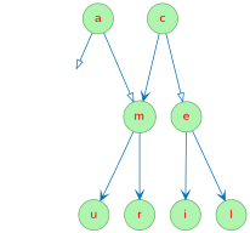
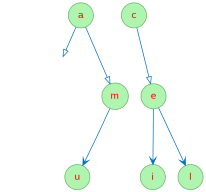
  digraph {
    node [color="#66B268" fillcolor="#AFF4AF" fontcolor=red fontname=Arial shape=circle style=filled]
    edge [arrowhead=vee color="#0070BF"]
    n1 [label=a]
    l1368884364 [style=invis]
    n3 [label=m]
    n4 [label=c]
    n5 [label=e]
    n6 [label=u]
-   n7 [label=r]
    n8 [label=i]
    n9 [label=l]
    n1 -> l1368884364 [arrowhead=onormal]
    n1 -> n3 [arrowhead=onormal]
    n3 -> n6
-   n3 -> n7
-   n4 -> n3
    n4 -> n5 [arrowhead=onormal]
    n5 -> n8
    n5 -> n9
  }
